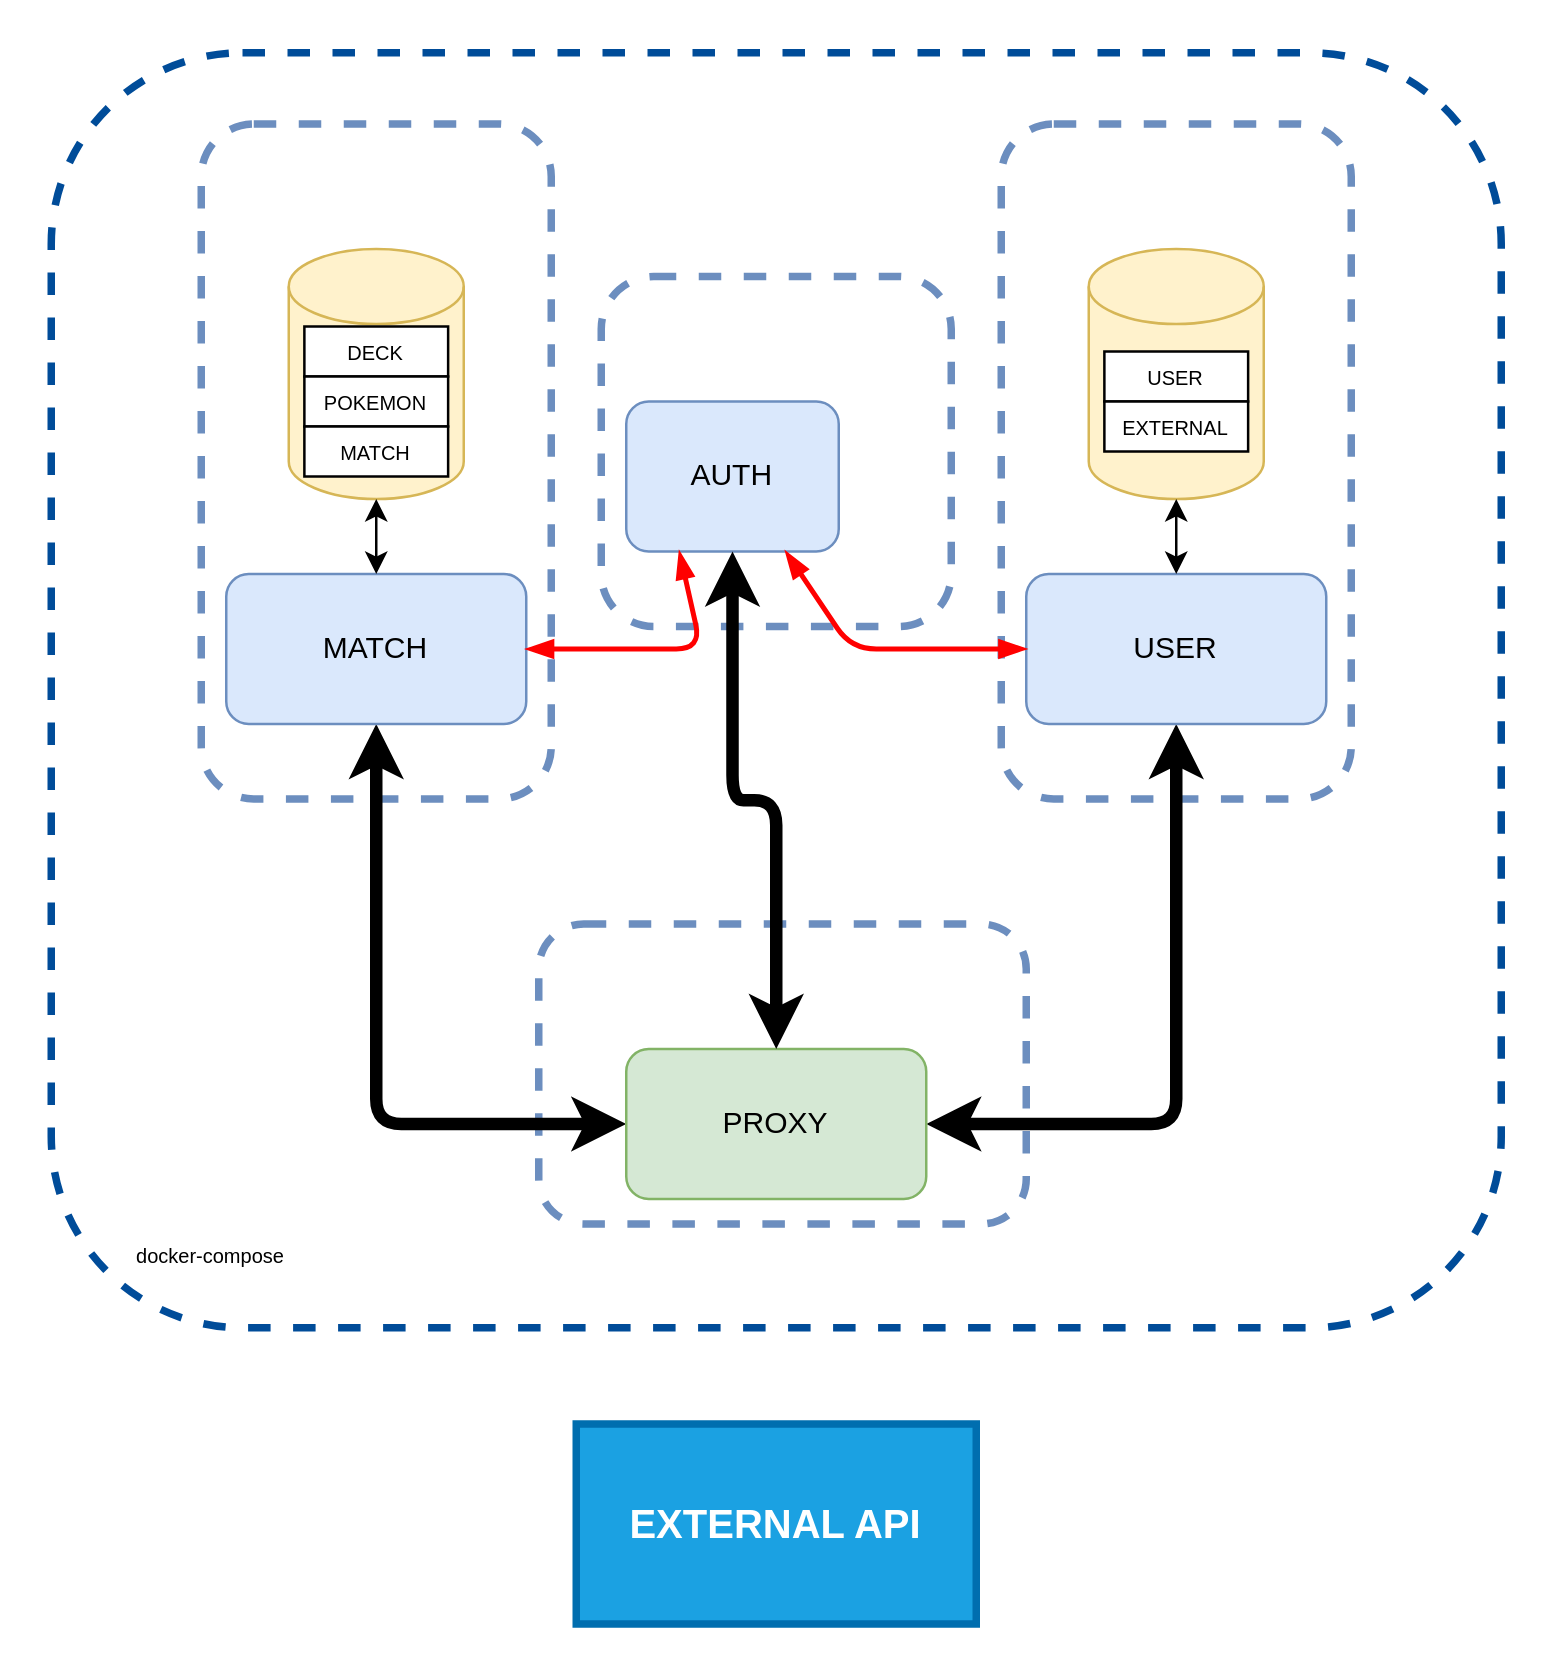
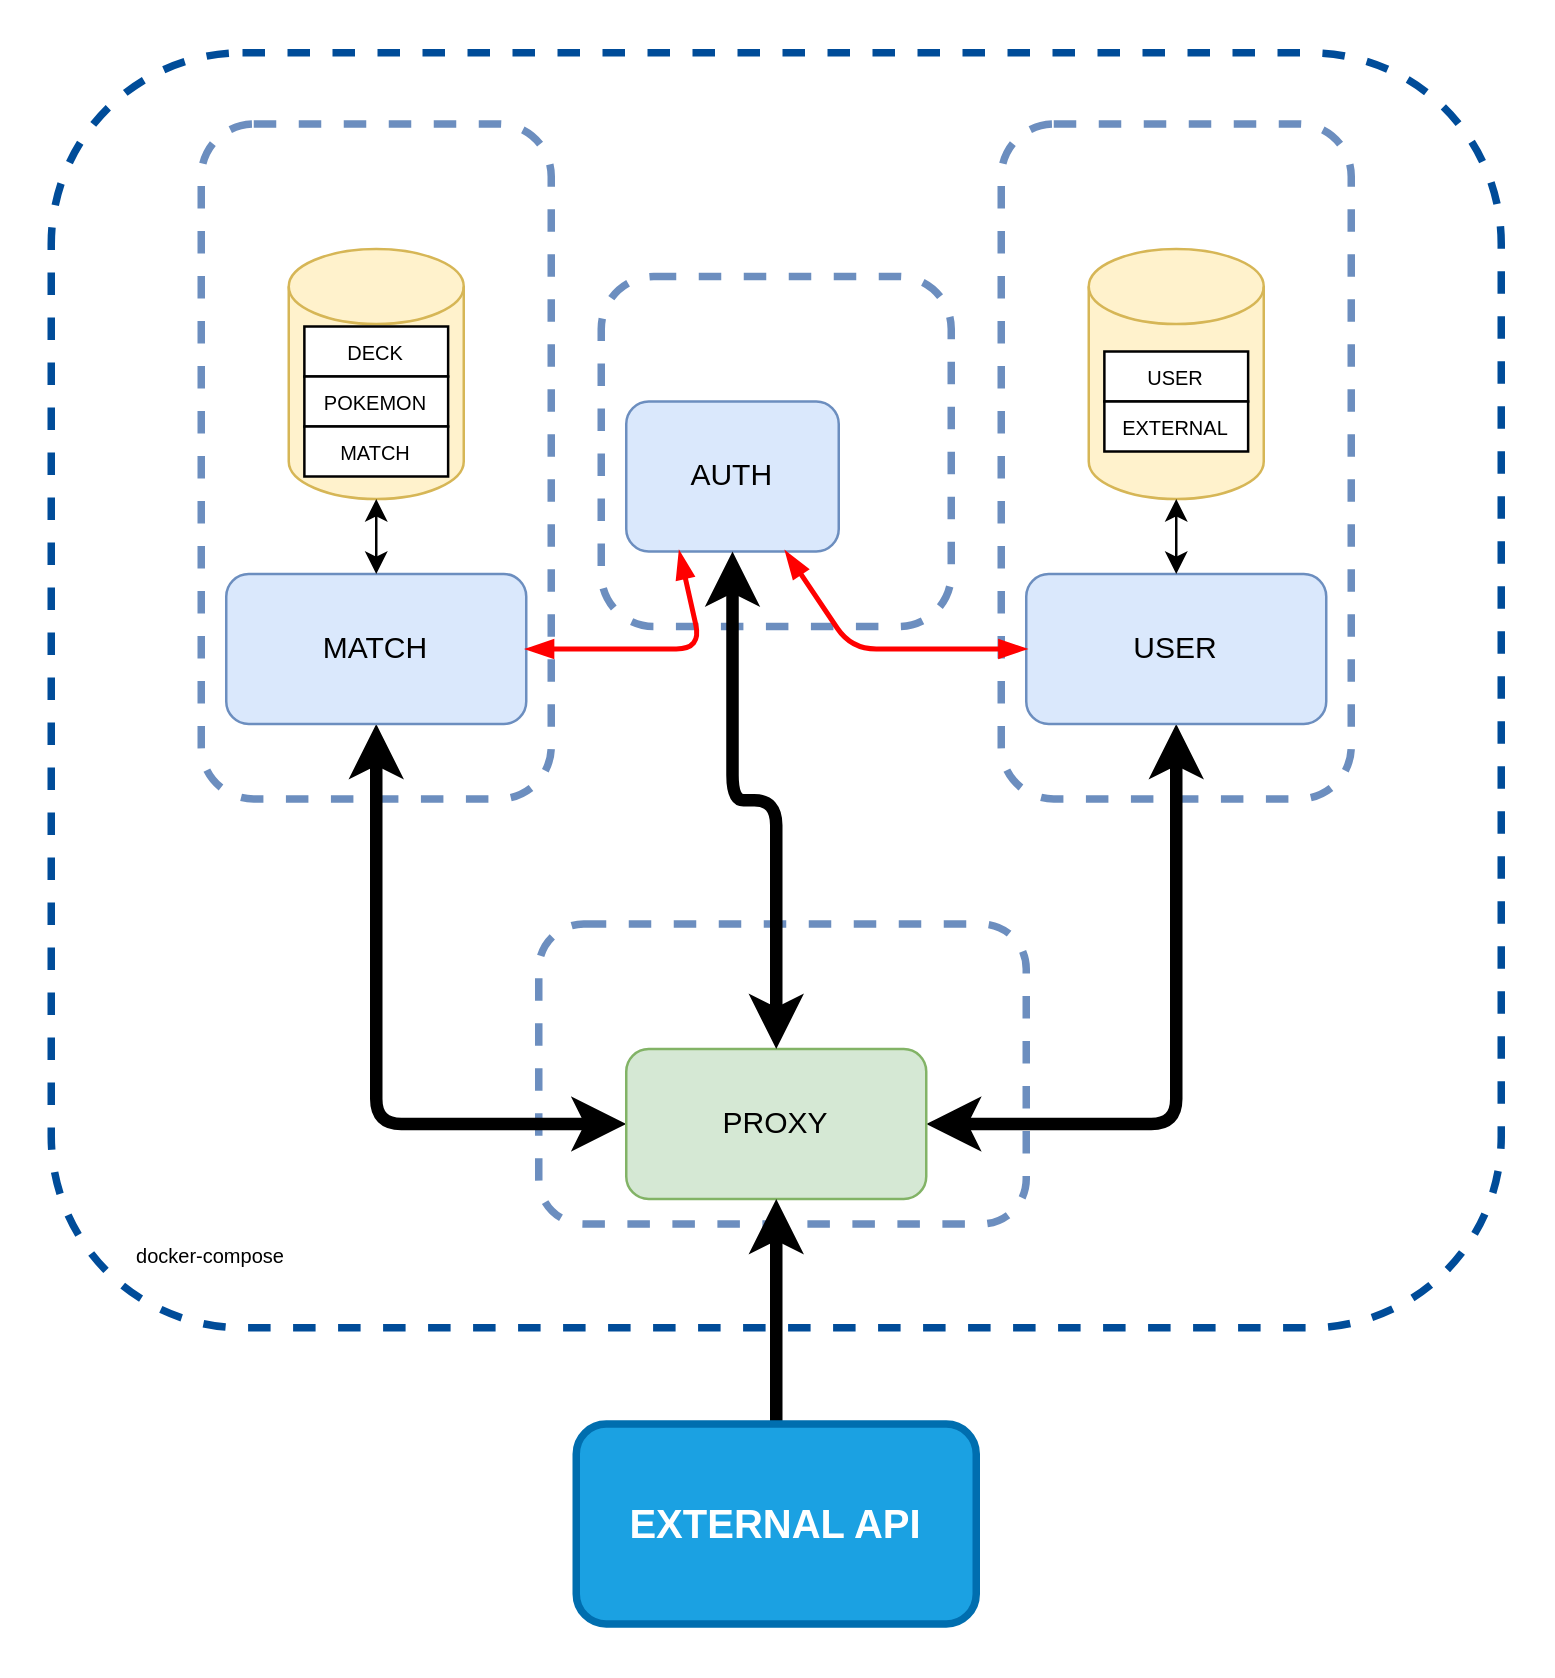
  <mxCell id="0" />
  <mxCell id="1" parent="0" />
  <mxCell id="2" value="" style="rounded=1;whiteSpace=wrap;html=1;dashed=1;fontSize=8;strokeWidth=3;fillColor=none;strokeColor=#004C99;" vertex="1" parent="1"><mxGeometry x="20" y="20.5" width="580" height="510" as="geometry" /></mxCell>
  <mxCell id="3" value="" style="rounded=1;whiteSpace=wrap;html=1;fontSize=8;fillColor=none;strokeColor=#6c8ebf;dashed=1;strokeWidth=3;" vertex="1" parent="1"><mxGeometry x="240" y="110" width="140" height="140" as="geometry" /></mxCell>
  <mxCell id="4" value="" style="rounded=1;whiteSpace=wrap;html=1;fontSize=8;fillColor=none;strokeColor=#6c8ebf;dashed=1;strokeWidth=3;" vertex="1" parent="1"><mxGeometry x="80" y="49" width="140" height="270" as="geometry" /></mxCell>
  <mxCell id="5" value="" style="rounded=1;whiteSpace=wrap;html=1;fontSize=8;fillColor=none;strokeColor=#6c8ebf;dashed=1;strokeWidth=3;" vertex="1" parent="1"><mxGeometry x="400" y="49" width="140" height="270" as="geometry" /></mxCell>
  <mxCell id="6" value="" style="rounded=1;whiteSpace=wrap;html=1;fontSize=8;fillColor=none;strokeColor=#6c8ebf;dashed=1;strokeWidth=3;" vertex="1" parent="1"><mxGeometry x="215" y="369" width="195" height="120" as="geometry" /></mxCell>
  <mxCell id="7" style="edgeStyle=orthogonalEdgeStyle;rounded=1;orthogonalLoop=1;jettySize=auto;html=1;exitX=1;exitY=0.5;exitDx=0;exitDy=0;fontSize=12;strokeColor=#000000;strokeWidth=5;entryX=0.5;entryY=1;entryDx=0;entryDy=0;startArrow=classic;startFill=1;" edge="1" parent="1" source="9" target="12"><mxGeometry relative="1" as="geometry" /></mxCell>
  <mxCell id="8" style="edgeStyle=orthogonalEdgeStyle;rounded=1;orthogonalLoop=1;jettySize=auto;html=1;exitX=0;exitY=0.5;exitDx=0;exitDy=0;fontSize=16;strokeColor=#000000;strokeWidth=5;startArrow=classic;startFill=1;" edge="1" parent="1" source="9" target="11"><mxGeometry relative="1" as="geometry" /></mxCell>
  <mxCell id="9" value="PROXY" style="rounded=1;whiteSpace=wrap;html=1;fillColor=#d5e8d4;strokeColor=#82b366;" vertex="1" parent="1"><mxGeometry x="250" y="419" width="120" height="60" as="geometry" /></mxCell>
  <mxCell id="10" value="AUTH" style="rounded=1;whiteSpace=wrap;html=1;fillColor=#dae8fc;strokeColor=#6c8ebf;" vertex="1" parent="1"><mxGeometry x="250" y="160" width="85" height="60" as="geometry" /></mxCell>
  <mxCell id="11" value="MATCH" style="rounded=1;whiteSpace=wrap;html=1;fillColor=#dae8fc;strokeColor=#6c8ebf;" vertex="1" parent="1"><mxGeometry x="90" y="229" width="120" height="60" as="geometry" /></mxCell>
  <mxCell id="12" value="USER" style="rounded=1;whiteSpace=wrap;html=1;fillColor=#dae8fc;strokeColor=#6c8ebf;" vertex="1" parent="1"><mxGeometry x="410" y="229" width="120" height="60" as="geometry" /></mxCell>
  <mxCell id="13" value="" style="shape=cylinder3;whiteSpace=wrap;html=1;boundedLbl=1;backgroundOutline=1;size=15;fillColor=#fff2cc;strokeColor=#d6b656;" vertex="1" parent="1"><mxGeometry x="115" y="99" width="70" height="100" as="geometry" /></mxCell>
  <mxCell id="14" value="&lt;div&gt;&lt;span style=&quot;font-size: 8px&quot;&gt;DECK&lt;/span&gt;&lt;/div&gt;" style="rounded=0;whiteSpace=wrap;html=1;align=center;" vertex="1" parent="1"><mxGeometry x="121.25" y="130" width="57.5" height="20" as="geometry" /></mxCell>
  <mxCell id="15" value="&lt;div&gt;&lt;span style=&quot;font-size: 8px&quot;&gt;POKEMON&lt;/span&gt;&lt;/div&gt;" style="rounded=0;whiteSpace=wrap;html=1;align=center;" vertex="1" parent="1"><mxGeometry x="121.25" y="150" width="57.5" height="20" as="geometry" /></mxCell>
  <mxCell id="16" value="&lt;div&gt;&lt;span style=&quot;font-size: 8px&quot;&gt;MATCH&lt;/span&gt;&lt;/div&gt;" style="rounded=0;whiteSpace=wrap;html=1;align=center;" vertex="1" parent="1"><mxGeometry x="121.25" y="170" width="57.5" height="20" as="geometry" /></mxCell>
  <mxCell id="17" value="" style="shape=cylinder3;whiteSpace=wrap;html=1;boundedLbl=1;backgroundOutline=1;size=15;fillColor=#fff2cc;strokeColor=#d6b656;" vertex="1" parent="1"><mxGeometry x="435" y="99" width="70" height="100" as="geometry" /></mxCell>
  <mxCell id="18" value="&lt;div&gt;&lt;span style=&quot;font-size: 8px&quot;&gt;USER&lt;/span&gt;&lt;/div&gt;" style="rounded=0;whiteSpace=wrap;html=1;align=center;" vertex="1" parent="1"><mxGeometry x="441.25" y="140" width="57.5" height="20" as="geometry" /></mxCell>
  <mxCell id="19" value="&lt;div&gt;&lt;span style=&quot;font-size: 8px&quot;&gt;EXTERNAL&lt;/span&gt;&lt;/div&gt;" style="rounded=0;whiteSpace=wrap;html=1;align=center;" vertex="1" parent="1"><mxGeometry x="441.25" y="160" width="57.5" height="20" as="geometry" /></mxCell>
  <mxCell id="20" value="" style="endArrow=classic;startArrow=classic;html=1;rounded=0;fontSize=8;entryX=0.5;entryY=1;entryDx=0;entryDy=0;entryPerimeter=0;exitX=0.5;exitY=0;exitDx=0;exitDy=0;" edge="1" parent="1" source="12" target="17"><mxGeometry width="50" height="50" relative="1" as="geometry"><mxPoint x="400" y="259" as="sourcePoint" /><mxPoint x="450" y="209" as="targetPoint" /></mxGeometry></mxCell>
  <mxCell id="21" value="" style="endArrow=classic;startArrow=classic;html=1;rounded=0;fontSize=8;entryX=0.5;entryY=1;entryDx=0;entryDy=0;entryPerimeter=0;" edge="1" parent="1" source="11" target="13"><mxGeometry width="50" height="50" relative="1" as="geometry"><mxPoint x="293" y="239" as="sourcePoint" /><mxPoint x="293" y="209" as="targetPoint" /><Array as="points" /></mxGeometry></mxCell>
  <mxCell id="22" value="" style="shape=image;verticalLabelPosition=bottom;labelBackgroundColor=default;verticalAlign=top;aspect=fixed;imageAspect=0;image=https://www.docker.com/sites/default/files/d8/2019-07/Moby-logo.png;" vertex="1" parent="1"><mxGeometry x="250" y="121" width="46.01" height="33" as="geometry" /></mxCell>
  <mxCell id="23" value="" style="shape=image;verticalLabelPosition=bottom;labelBackgroundColor=default;verticalAlign=top;aspect=fixed;imageAspect=0;image=https://www.docker.com/sites/default/files/d8/2019-07/Moby-logo.png;" vertex="1" parent="1"><mxGeometry x="90" y="59" width="46.01" height="33" as="geometry" /></mxCell>
  <mxCell id="24" value="" style="shape=image;verticalLabelPosition=bottom;labelBackgroundColor=default;verticalAlign=top;aspect=fixed;imageAspect=0;image=https://www.docker.com/sites/default/files/d8/2019-07/Moby-logo.png;" vertex="1" parent="1"><mxGeometry x="410" y="59" width="46.01" height="33" as="geometry" /></mxCell>
  <mxCell id="25" value="" style="shape=image;verticalLabelPosition=bottom;labelBackgroundColor=default;verticalAlign=top;aspect=fixed;imageAspect=0;image=https://www.docker.com/sites/default/files/d8/2019-07/Moby-logo.png;" vertex="1" parent="1"><mxGeometry x="228.99" y="379" width="46.01" height="33" as="geometry" /></mxCell>
  <mxCell id="26" value="" style="shape=image;verticalLabelPosition=bottom;labelBackgroundColor=default;verticalAlign=top;aspect=fixed;imageAspect=0;image=https://openwhisk.apache.org/images/deployments/logo-docker-compose-notext.png;" vertex="1" parent="1"><mxGeometry x="41.38" y="402.62" width="84.7" height="92.75" as="geometry" /></mxCell>
  <mxCell id="27" value="docker-compose" style="text;html=1;strokeColor=none;fillColor=none;align=center;verticalAlign=middle;whiteSpace=wrap;rounded=0;dashed=1;fontSize=8;" vertex="1" parent="1"><mxGeometry x="38.73" y="487.25" width="90" height="30" as="geometry" /></mxCell>
  <mxCell id="28" value="" style="shape=image;verticalLabelPosition=bottom;labelBackgroundColor=default;verticalAlign=top;aspect=fixed;imageAspect=0;image=https://upload.wikimedia.org/wikipedia/commons/thumb/c/c5/Nginx_logo.svg/1200px-Nginx_logo.svg.png;" vertex="1" parent="1"><mxGeometry x="330.27" y="387.87" width="69.73" height="14.75" as="geometry" /></mxCell>
- <mxCell id="30" value="&lt;font size=&quot;1&quot;&gt;&lt;b style=&quot;font-size: 16px&quot;&gt;EXTERNAL API&lt;/b&gt;&lt;/font&gt;" style="rounded=0;whiteSpace=wrap;html=1;fontSize=8;strokeColor=#006EAF;strokeWidth=3;fillColor=#1ba1e2;fontColor=#ffffff;" vertex="1" parent="1"><mxGeometry x="230" y="569" width="160" height="80" as="geometry" /></mxCell>
+ <mxCell id="29" style="edgeStyle=orthogonalEdgeStyle;rounded=1;orthogonalLoop=1;jettySize=auto;html=1;entryX=0.5;entryY=1;entryDx=0;entryDy=0;fontSize=12;fillColor=#dae8fc;strokeColor=#000000;strokeWidth=5;" edge="1" parent="1" source="30" target="9"><mxGeometry relative="1" as="geometry" /></mxCell>
+ <mxCell id="30" value="&lt;font size=&quot;1&quot;&gt;&lt;b style=&quot;font-size: 16px&quot;&gt;EXTERNAL API&lt;/b&gt;&lt;/font&gt;" style="whiteSpace=wrap;html=1;fontSize=8;strokeColor=#006EAF;strokeWidth=3;fillColor=#1ba1e2;fontColor=#ffffff;rounded=1;" vertex="1" parent="1"><mxGeometry x="230" y="569" width="160" height="80" as="geometry" /></mxCell>
  <mxCell id="31" style="edgeStyle=orthogonalEdgeStyle;rounded=1;orthogonalLoop=1;jettySize=auto;html=1;fontSize=12;strokeColor=#000000;strokeWidth=5;exitX=0.5;exitY=0;exitDx=0;exitDy=0;startArrow=classic;startFill=1;" edge="1" parent="1" source="9" target="10"><mxGeometry relative="1" as="geometry"><mxPoint x="310" y="399" as="sourcePoint" /><mxPoint x="480" y="299" as="targetPoint" /><Array as="points" /></mxGeometry></mxCell>
  <mxCell id="32" value="" style="endArrow=blockThin;startArrow=blockThin;html=1;rounded=1;fontSize=16;strokeColor=#FF0000;strokeWidth=2;entryX=0.25;entryY=1;entryDx=0;entryDy=0;exitX=1;exitY=0.5;exitDx=0;exitDy=0;fillColor=#f8cecc;startFill=1;endFill=1;" edge="1" parent="1" source="11" target="10"><mxGeometry width="50" height="50" relative="1" as="geometry"><mxPoint x="250" y="369" as="sourcePoint" /><mxPoint x="300" y="319" as="targetPoint" /><Array as="points"><mxPoint x="280" y="259" /></Array></mxGeometry></mxCell>
  <mxCell id="33" value="" style="endArrow=blockThin;startArrow=blockThin;html=1;rounded=1;fontSize=16;strokeColor=#FF0000;strokeWidth=2;entryX=0.75;entryY=1;entryDx=0;entryDy=0;exitX=0;exitY=0.5;exitDx=0;exitDy=0;fillColor=#f8cecc;startFill=1;endFill=1;" edge="1" parent="1" source="12" target="10"><mxGeometry width="50" height="50" relative="1" as="geometry"><mxPoint x="220" y="269" as="sourcePoint" /><mxPoint x="290" y="230" as="targetPoint" /><Array as="points"><mxPoint x="340" y="259" /></Array></mxGeometry></mxCell>
